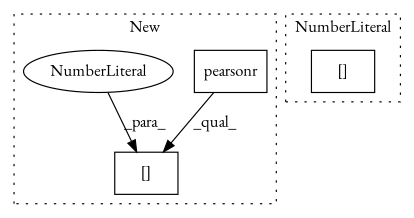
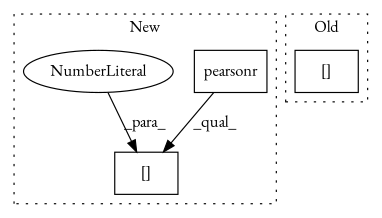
  digraph {
    fontname="EB Garamond"
    node [a=2 shape=box fontname="EB Garamond"]
    edge [fontname="EB Garamond"]
    n1 [a=32 l="9,1" label=pearsonr s="2558,2574"]
    n2 [l="18,1" label="[]" s="2558,2577"]
    n3 [a=34 l=1 label=NumberLiteral s=2576 shape=ellipse]
    n4 [l="4,1" label="[]" s="2631,2639"]
    subgraph cluster_1 {
      label=New
      style=dotted
      n1
      n2
      n3
    }
    subgraph cluster_2 {
-     label=NumberLiteral
+     label=Old
      style=dotted
      n4
    }
    n1 -> n2 [label=_qual_]
    n3 -> n2 [label=_para_]
  }
